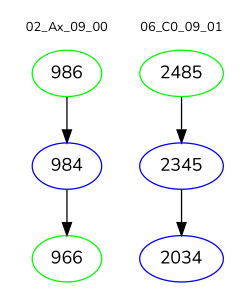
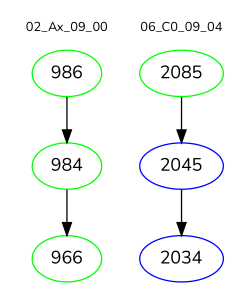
  digraph {
    fontname=Nunito
    node [color=green fontname=Nunito]
    edge [color=black fontname=Nunito]
    n1 [label=986]
-   n2 [color=blue label=984]
+   n2 [label=984]
    n3 [label=966]
-   n4 [label=2485]
-   n5 [color=blue label=2345]
+   n4 [label=2085]
+   n5 [color=blue label=2045]
    n6 [color=blue label=2034]
    subgraph cluster_1 {
      color=white
      fontsize=10
      label="02_Ax_09_00"
      n1
      n2
      n3
    }
    subgraph cluster_2 {
      color=white
      fontsize=10
-     label="06_C0_09_01"
+     label="06_C0_09_04"
      n4
      n5
      n6
    }
    n1 -> n2
    n2 -> n3
    n4 -> n5
    n5 -> n6
  }
